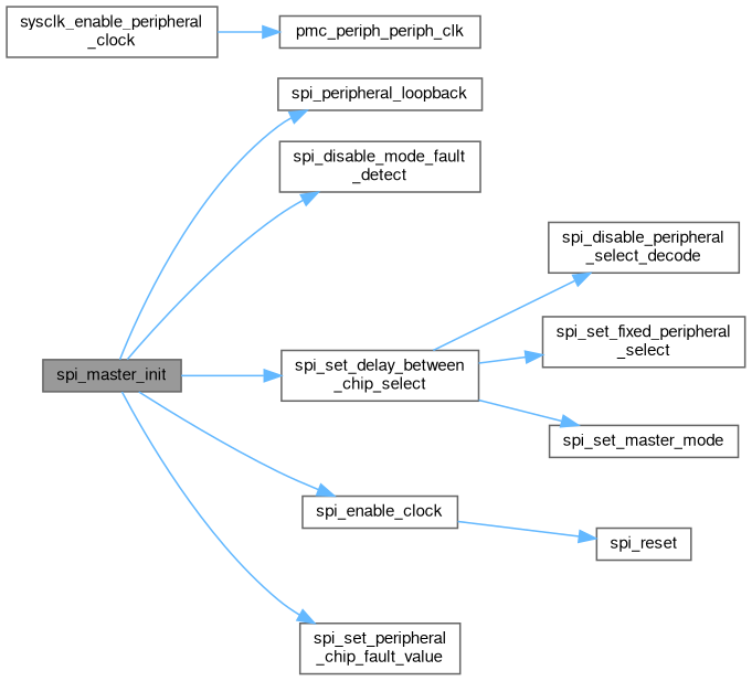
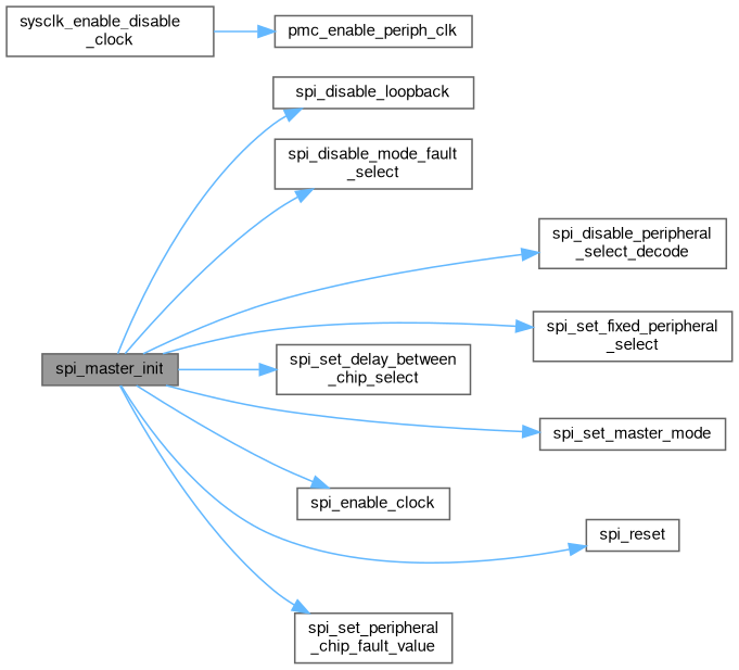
  digraph {
    rankdir=LR
    node [color=grey40 fillcolor=white fontname=FreeSans fontsize=10 shape=box style=filled]
    edge [color=steelblue1 fontname=FreeSans fontsize=10 labelfontname=FreeSans labelfontsize=10 style=solid]
    n1 [color=gray40 fillcolor=grey60 fontcolor=black height=0.2 label=spi_master_init width=0.4]
-   n2 [height=0.2 label=spi_peripheral_loopback width=0.4]
-   n3 [height=0.2 label="spi_disable_mode_fault\l_detect" width=0.4]
+   n2 [height=0.2 label=spi_disable_loopback width=0.4]
+   n3 [height=0.2 label="spi_disable_mode_fault\l_select" width=0.4]
    n4 [height=0.2 label="spi_disable_peripheral\l_select_decode" width=0.4]
    n5 [height=0.2 label=spi_enable_clock width=0.4]
    n6 [height=0.2 label=spi_reset width=0.4]
    n7 [height=0.2 label="spi_set_delay_between\l_chip_select" width=0.4]
    n8 [height=0.2 label="spi_set_fixed_peripheral\l_select" width=0.4]
    n9 [height=0.2 label=spi_set_master_mode width=0.4]
    n10 [height=0.2 label="spi_set_peripheral\l_chip_fault_value" width=0.4]
-   n11 [height=0.2 label="sysclk_enable_peripheral\l_clock" width=0.4]
-   n12 [height=0.2 label=pmc_periph_periph_clk width=0.4]
+   n11 [height=0.2 label="sysclk_enable_disable\l_clock" width=0.4]
+   n12 [height=0.2 label=pmc_enable_periph_clk width=0.4]
    n1 -> n2
    n1 -> n3
-   n7 -> n4
+   n1 -> n4
    n1 -> n5
-   n5 -> n6
+   n1 -> n6
    n1 -> n7
-   n7 -> n8
-   n7 -> n9
+   n1 -> n8
+   n1 -> n9
    n1 -> n10
    n11 -> n12
  }
